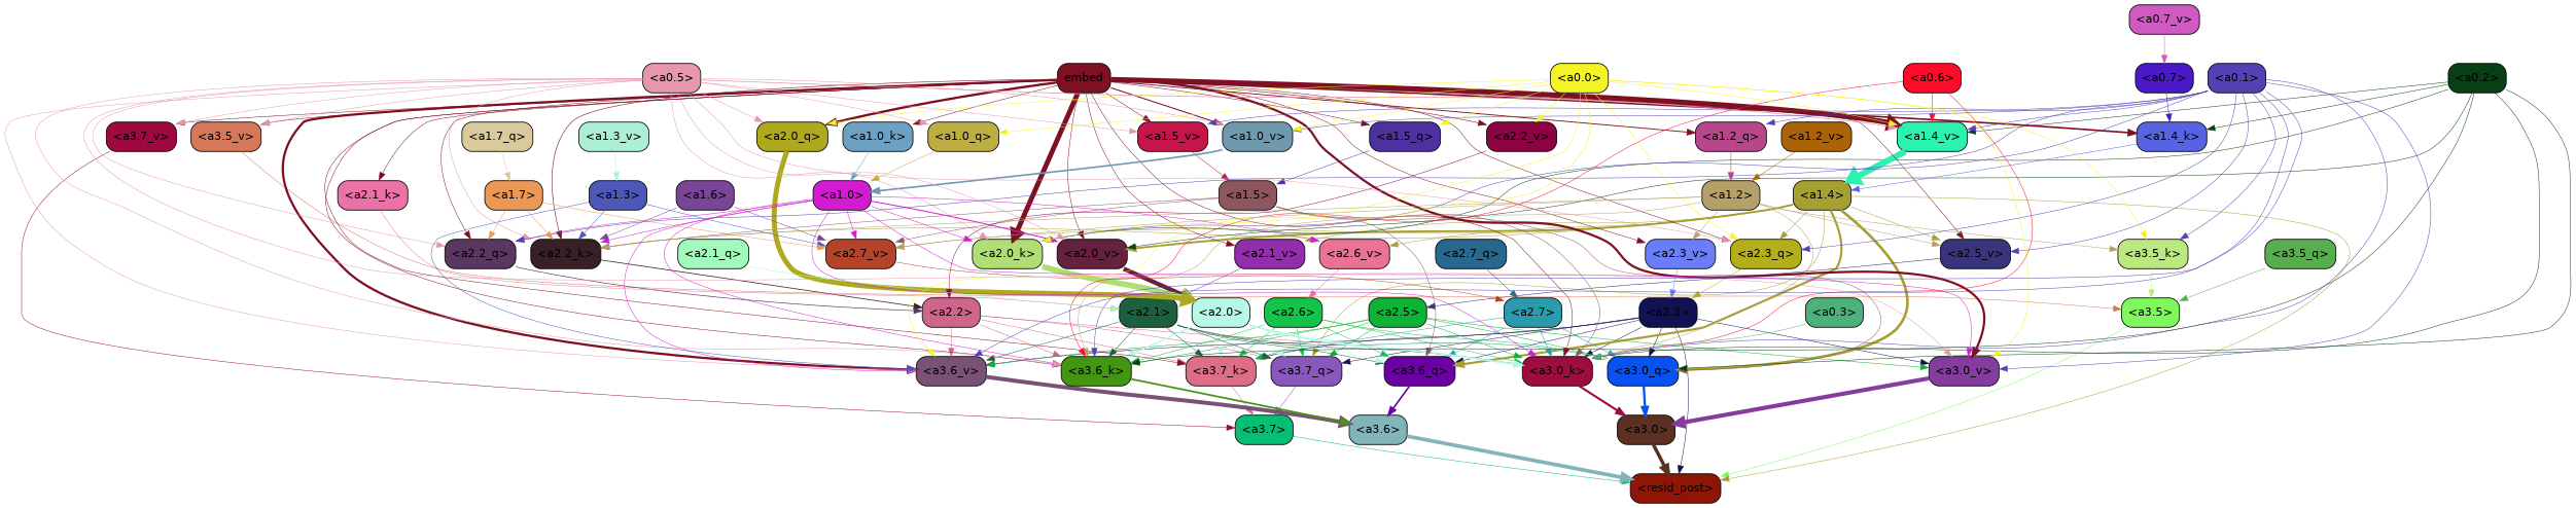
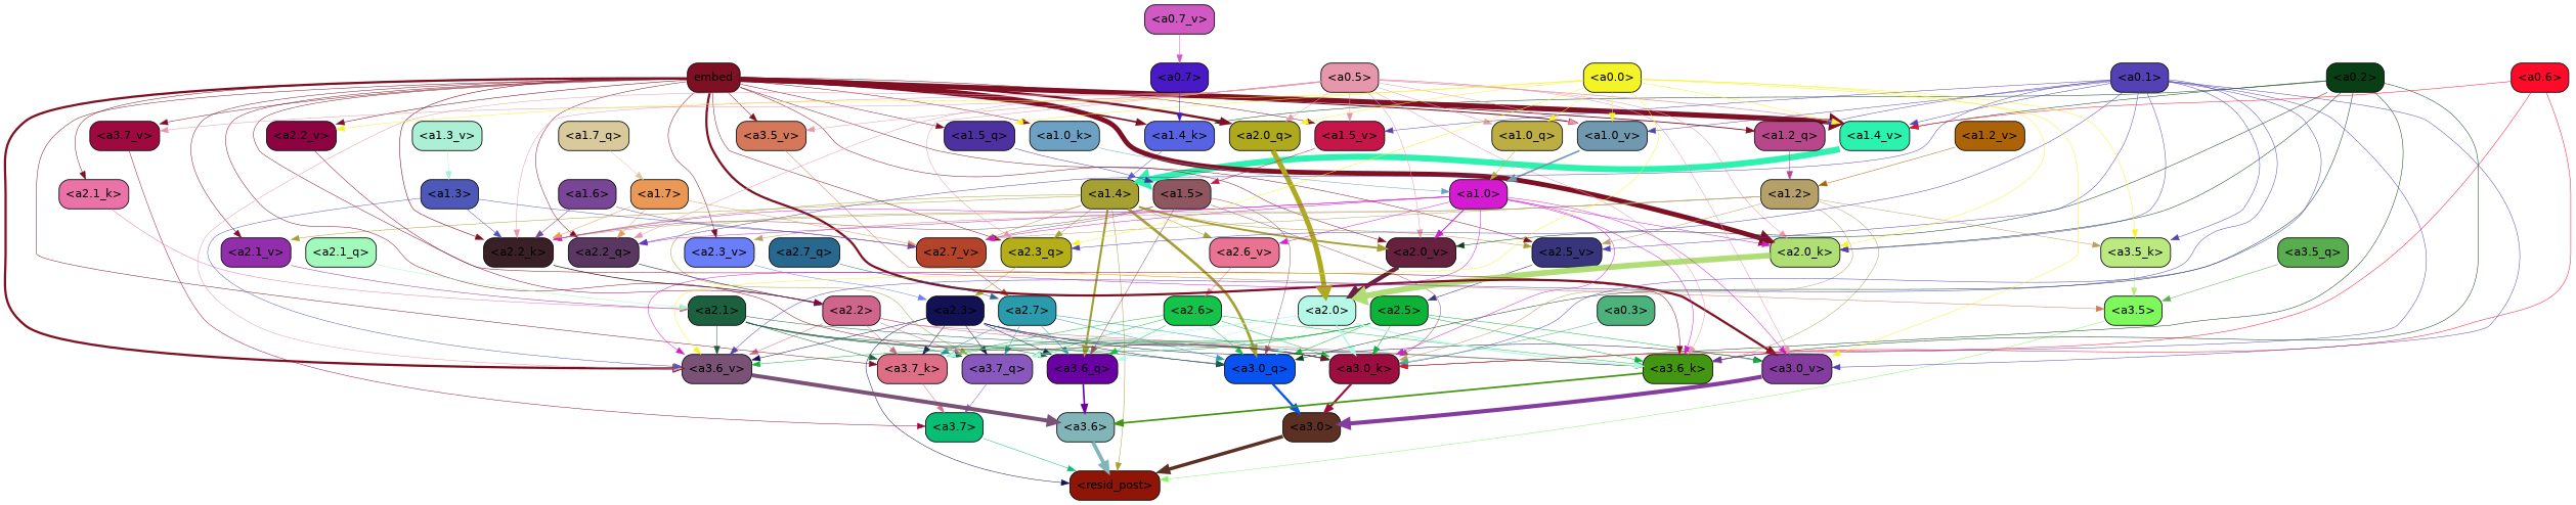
  strict digraph {
    splines=true
    node [color=black fontname=Helvetica shape=box style="filled, rounded"]
    edge [color="#7f1023" penwidth=0.6]
    "<a3.7>" [fillcolor="#07be74"]
    "<resid_post>" [fillcolor="#8f1606"]
    "<a3.6>" [fillcolor="#82b5b8"]
    "<a3.5>" [fillcolor="#7ef85c"]
    "<a3.0>" [fillcolor="#5c3022"]
    "<a2.3>" [fillcolor="#121153"]
    "<a3.7_q>" [fillcolor="#8958bd"]
    "<a3.6_q>" [fillcolor="#6a02a3"]
    "<a3.0_q>" [fillcolor="#0752f0"]
    "<a3.7_k>" [fillcolor="#dd6e86"]
    "<a3.0_k>" [fillcolor="#9d0d3f"]
    "<a3.6_v>" [fillcolor="#7a5177"]
    "<a3.0_v>" [fillcolor="#843d9f"]
    "<a1.4>" [fillcolor="#a6a033"]
    "<a2.3_q>" [fillcolor="#b4ae19"]
    "<a2.2_k>" [fillcolor="#392026"]
    "<a2.7_v>" [fillcolor="#b4432a"]
    "<a2.6_v>" [fillcolor="#ea7293"]
    "<a2.5_v>" [fillcolor="#39357d"]
    "<a2.1_v>" [fillcolor="#922eab"]
    "<a2.0_v>" [fillcolor="#65213e"]
    "<a2.2>" [fillcolor="#cf658b"]
    "<a2.7>" [fillcolor="#2a9bac"]
    "<a2.6>" [fillcolor="#13c34a"]
    "<a2.5>" [fillcolor="#0cb336"]
    "<a2.1>" [fillcolor="#1d6040"]
    "<a2.0>" [fillcolor="#b6f8e7"]
    "<a3.6_k>" [fillcolor="#439612"]
    "<a3.5_q>" [fillcolor="#58ad4e"]
    "<a3.5_k>" [fillcolor="#bbe980"]
    "<a3.7_v>" [fillcolor="#9e0a40"]
    "<a3.5_v>" [fillcolor="#d5785a"]
    "<a1.5>" [fillcolor="#8e5760"]
    "<a0.2>" [fillcolor="#093f14"]
    "<a2.0_k>" [fillcolor="#afdf74"]
    "<a1.4_k>" [fillcolor="#5863e3"]
    "<a1.4_v>" [fillcolor="#2bf3af"]
    embed [fillcolor="#7f1023"]
    "<a2.2_q>" [fillcolor="#5a3761"]
    "<a2.0_q>" [fillcolor="#aea91d"]
    "<a2.1_k>" [fillcolor="#ea72a7"]
    "<a2.3_v>" [fillcolor="#697ef8"]
    "<a2.2_v>" [fillcolor="#8d0342"]
    "<a1.5_q>" [fillcolor="#4e31a0"]
    "<a1.2_q>" [fillcolor="#b7478a"]
    "<a1.0_k>" [fillcolor="#6da1c4"]
    "<a1.5_v>" [fillcolor="#c61649"]
    "<a1.0_v>" [fillcolor="#7099b0"]
    "<a1.2>" [fillcolor="#b6a069"]
    "<a1.0>" [fillcolor="#d51bd2"]
    "<a0.6>" [fillcolor="#ff0b29"]
    "<a0.5>" [fillcolor="#e697ac"]
    "<a1.0_q>" [fillcolor="#bcae43"]
    "<a0.1>" [fillcolor="#5441b4"]
    "<a0.0>" [fillcolor="#f4f326"]
    "<a0.3>" [fillcolor="#4db17b"]
    "<a1.3>" [fillcolor="#4d58b8"]
    "<a2.7_q>" [fillcolor="#28678e"]
    "<a2.1_q>" [fillcolor="#a1fabb"]
    "<a1.7>" [fillcolor="#eb9756"]
    "<a1.6>" [fillcolor="#794596"]
    "<a1.7_q>" [fillcolor="#d8ca9b"]
    "<a1.3_v>" [fillcolor="#abefd4"]
    "<a1.2_v>" [fillcolor="#ac6308"]
    "<a0.7>" [fillcolor="#4919c8"]
    "<a0.7_v>" [fillcolor="#d059c4"]
    "<a3.7>" -> "<resid_post>" [color="#07be74"]
    "<a3.6>" -> "<resid_post>" [color="#82b5b8" penwidth=4.646730065345764]
    "<a3.5>" -> "<resid_post>" [color="#7ef85c"]
    "<a3.0>" -> "<resid_post>" [color="#5c3022" penwidth=4.323132634162903]
    "<a2.3>" -> "<resid_post>" [color="#121153"]
    "<a2.3>" -> "<a3.7_q>" [color="#121153"]
    "<a2.3>" -> "<a3.6_q>" [color="#121153"]
    "<a2.3>" -> "<a3.0_q>" [color="#121153"]
    "<a2.3>" -> "<a3.7_k>" [color="#121153"]
    "<a2.3>" -> "<a3.0_k>" [color="#121153"]
    "<a2.3>" -> "<a3.6_v>" [color="#121153"]
    "<a2.3>" -> "<a3.0_v>" [color="#121153"]
    "<a3.7_q>" -> "<a3.7>" [color="#8958bd"]
    "<a3.6_q>" -> "<a3.6>" [color="#6a02a3" penwidth=2.03758105635643]
    "<a3.0_q>" -> "<a3.0>" [color="#0752f0" penwidth=2.8638100624084473]
    "<a3.7_k>" -> "<a3.7>" [color="#dd6e86"]
    "<a3.0_k>" -> "<a3.0>" [color="#9d0d3f" penwidth=2.6274144649505615]
    "<a3.6_v>" -> "<a3.6>" [color="#7a5177" penwidth=5.002329230308533]
    "<a3.0_v>" -> "<a3.0>" [color="#843d9f" penwidth=5.188832879066467]
    "<a1.4>" -> "<resid_post>" [color="#a6a033"]
    "<a1.4>" -> "<a3.7_q>" [color="#a6a033"]
    "<a1.4>" -> "<a3.6_q>" [color="#a6a033" penwidth=2.700703263282776]
    "<a1.4>" -> "<a3.0_q>" [color="#a6a033" penwidth=3.34255850315094]
    "<a1.4>" -> "<a2.3_q>" [color="#a6a033"]
    "<a1.4>" -> "<a2.2_k>" [color="#a6a033"]
    "<a1.4>" -> "<a2.7_v>" [color="#a6a033"]
    "<a1.4>" -> "<a2.6_v>" [color="#a6a033"]
    "<a1.4>" -> "<a2.5_v>" [color="#a6a033"]
    "<a1.4>" -> "<a2.1_v>" [color="#a6a033"]
    "<a1.4>" -> "<a2.0_v>" [color="#a6a033" penwidth=2.387977123260498]
    "<a2.3_q>" -> "<a2.3>" [color="#b4ae19"]
    "<a2.2_k>" -> "<a2.2>" [color="#392026" penwidth=0.9331893920898438]
    "<a2.7_v>" -> "<a2.7>" [color="#b4432a"]
    "<a2.6_v>" -> "<a2.6>" [color="#ea7293"]
    "<a2.5_v>" -> "<a2.5>" [color="#39357d" penwidth=0.6657319068908691]
    "<a2.1_v>" -> "<a2.1>" [color="#922eab"]
    "<a2.0_v>" -> "<a2.0>" [color="#65213e" penwidth=5.380099236965179]
    "<a2.2>" -> "<a3.7_q>" [color="#cf658b"]
    "<a2.2>" -> "<a3.7_k>" [color="#cf658b"]
    "<a2.2>" -> "<a3.0_k>" [color="#cf658b"]
    "<a2.2>" -> "<a3.6_v>" [color="#cf658b"]
    "<a2.2>" -> "<a3.6_k>" [color="#cf658b"]
+   "<a2.7>" -> "<a3.7_q>" [color="#2a9bac"]
    "<a2.7>" -> "<a3.6_q>" [color="#2a9bac"]
    "<a2.7>" -> "<a3.0_q>" [color="#2a9bac"]
    "<a2.7>" -> "<a3.7_k>" [color="#2a9bac"]
    "<a2.7>" -> "<a3.0_k>" [color="#2a9bac"]
    "<a2.6>" -> "<a3.7_q>" [color="#13c34a"]
    "<a2.6>" -> "<a3.6_q>" [color="#13c34a"]
    "<a2.6>" -> "<a3.0_q>" [color="#13c34a"]
    "<a2.6>" -> "<a3.7_k>" [color="#13c34a"]
    "<a2.6>" -> "<a3.0_k>" [color="#13c34a"]
    "<a2.6>" -> "<a3.6_k>" [color="#13c34a"]
    "<a2.5>" -> "<a3.7_q>" [color="#0cb336"]
    "<a2.5>" -> "<a3.0_q>" [color="#0cb336"]
    "<a2.5>" -> "<a3.7_k>" [color="#0cb336"]
    "<a2.5>" -> "<a3.0_k>" [color="#0cb336"]
    "<a2.5>" -> "<a3.6_v>" [color="#0cb336"]
    "<a2.5>" -> "<a3.0_v>" [color="#0cb336"]
    "<a2.5>" -> "<a3.6_k>" [color="#0cb336"]
    "<a2.1>" -> "<a3.7_q>" [color="#1d6040"]
    "<a2.1>" -> "<a3.6_q>" [color="#1d6040"]
    "<a2.1>" -> "<a3.0_q>" [color="#1d6040"]
    "<a2.1>" -> "<a3.7_k>" [color="#1d6040"]
    "<a2.1>" -> "<a3.0_k>" [color="#1d6040"]
    "<a2.1>" -> "<a3.6_v>" [color="#1d6040"]
    "<a2.1>" -> "<a3.6_k>" [color="#1d6040"]
    "<a2.0>" -> "<a3.7_q>" [color="#b6f8e7"]
    "<a2.0>" -> "<a3.6_q>" [color="#b6f8e7"]
    "<a2.0>" -> "<a3.0_q>" [color="#b6f8e7"]
    "<a2.0>" -> "<a3.7_k>" [color="#b6f8e7"]
    "<a2.0>" -> "<a3.0_k>" [color="#b6f8e7" penwidth=2.2218968719244003]
    "<a2.0>" -> "<a3.6_k>" [color="#b6f8e7" penwidth=1.6454488784074783]
    "<a3.6_k>" -> "<a3.6>" [color="#439612" penwidth=2.174198240041733]
    "<a3.5_q>" -> "<a3.5>" [color="#58ad4e"]
    "<a3.5_k>" -> "<a3.5>" [color="#bbe980"]
    "<a3.7_v>" -> "<a3.7>" [color="#9e0a40"]
    "<a3.5_v>" -> "<a3.5>" [color="#d5785a"]
    "<a1.5>" -> "<a3.6_q>" [color="#8e5760"]
    "<a1.5>" -> "<a3.0_q>" [color="#8e5760"]
    "<a1.5>" -> "<a3.0_k>" [color="#8e5760"]
    "<a1.5>" -> "<a2.2_k>" [color="#8e5760"]
    "<a1.5>" -> "<a2.7_v>" [color="#8e5760"]
    "<a0.2>" -> "<a3.0_q>" [color="#093f14"]
    "<a0.2>" -> "<a3.0_k>" [color="#093f14"]
    "<a0.2>" -> "<a2.0_v>" [color="#093f14"]
    "<a0.2>" -> "<a3.6_k>" [color="#093f14"]
    "<a0.2>" -> "<a2.0_k>" [color="#093f14"]
    "<a0.2>" -> "<a1.4_k>" [color="#093f14"]
    "<a0.2>" -> "<a1.4_v>" [color="#093f14"]
    "<a2.0_k>" -> "<a2.0>" [color="#afdf74" penwidth=7.158664226531982]
    "<a1.4_k>" -> "<a1.4>" [color="#5863e3"]
    "<a1.4_v>" -> "<a1.4>" [color="#2bf3af" penwidth=7.649995803833008]
    embed -> "<a3.7_k>"
    embed -> "<a3.0_k>"
    embed -> "<a3.6_v>" [penwidth=2.8301228284835815]
    embed -> "<a3.0_v>" [penwidth=2.7660785913467407]
    embed -> "<a2.3_q>"
    embed -> "<a2.2_k>" [penwidth=0.7099294662475586]
    embed -> "<a2.5_v>"
    embed -> "<a2.1_v>"
    embed -> "<a2.0_v>"
    embed -> "<a3.6_k>"
    embed -> "<a3.7_v>"
    embed -> "<a3.5_v>"
    embed -> "<a2.0_k>" [penwidth=6.075345039367676]
    embed -> "<a1.4_k>" [penwidth=2.043105125427246]
    embed -> "<a1.4_v>" [penwidth=6.46385931968689]
    embed -> "<a2.2_q>"
    embed -> "<a2.0_q>" [penwidth=2.918822765350342]
    embed -> "<a2.1_k>"
    embed -> "<a2.3_v>"
    embed -> "<a2.2_v>" [penwidth=0.6909599304199219]
    embed -> "<a1.5_q>"
    embed -> "<a1.2_q>" [penwidth=1.1075286865234375]
    embed -> "<a1.0_k>"
    embed -> "<a1.5_v>"
    embed -> "<a1.0_v>" [penwidth=1.273291826248169]
    "<a2.2_q>" -> "<a2.2>" [color="#5a3761" penwidth=0.8114519119262695]
    "<a2.0_q>" -> "<a2.0>" [color="#aea91d" penwidth=6.2323237657547]
    "<a2.1_k>" -> "<a2.1>" [color="#ea72a7"]
    "<a2.3_v>" -> "<a2.3>" [color="#697ef8"]
    "<a2.2_v>" -> "<a2.2>" [color="#8d0342"]
    "<a1.5_q>" -> "<a1.5>" [color="#4e31a0"]
    "<a1.2_q>" -> "<a1.2>" [color="#b7478a" penwidth=0.6965713500976562]
    "<a1.0_k>" -> "<a1.0>" [color="#6da1c4"]
    "<a1.5_v>" -> "<a1.5>" [color="#c61649"]
    "<a1.0_v>" -> "<a1.0>" [color="#7099b0" penwidth=2.050852060317993]
    "<a1.2>" -> "<a3.0_k>" [color="#b6a069"]
    "<a1.2>" -> "<a2.2_k>" [color="#b6a069"]
    "<a1.2>" -> "<a2.7_v>" [color="#b6a069"]
    "<a1.2>" -> "<a2.5_v>" [color="#b6a069"]
    "<a1.2>" -> "<a3.6_k>" [color="#b6a069"]
    "<a1.2>" -> "<a3.5_k>" [color="#b6a069"]
    "<a1.2>" -> "<a2.3_v>" [color="#b6a069"]
    "<a1.0>" -> "<a3.0_k>" [color="#d51bd2"]
    "<a1.0>" -> "<a3.6_v>" [color="#d51bd2"]
    "<a1.0>" -> "<a3.0_v>" [color="#d51bd2"]
    "<a1.0>" -> "<a2.2_k>" [color="#d51bd2"]
    "<a1.0>" -> "<a2.7_v>" [color="#d51bd2"]
    "<a1.0>" -> "<a2.6_v>" [color="#d51bd2"]
    "<a1.0>" -> "<a2.0_v>" [color="#d51bd2" penwidth=1.2435333728790283]
    "<a1.0>" -> "<a3.6_k>" [color="#d51bd2"]
    "<a1.0>" -> "<a2.0_k>" [color="#d51bd2"]
    "<a1.0>" -> "<a2.2_q>" [color="#d51bd2"]
    "<a0.6>" -> "<a3.0_k>" [color="#ff0b29"]
    "<a0.6>" -> "<a3.6_k>" [color="#ff0b29"]
    "<a0.6>" -> "<a1.4_v>" [color="#ff0b29"]
    "<a0.5>" -> "<a3.6_v>" [color="#e697ac"]
    "<a0.5>" -> "<a3.0_v>" [color="#e697ac" penwidth=0.6124261617660522]
    "<a0.5>" -> "<a2.3_q>" [color="#e697ac"]
    "<a0.5>" -> "<a2.2_k>" [color="#e697ac"]
    "<a0.5>" -> "<a2.0_v>" [color="#e697ac"]
    "<a0.5>" -> "<a3.6_k>" [color="#e697ac"]
    "<a0.5>" -> "<a3.7_v>" [color="#e697ac"]
    "<a0.5>" -> "<a3.5_v>" [color="#e697ac"]
    "<a0.5>" -> "<a2.0_k>" [color="#e697ac" penwidth=0.6112704277038574]
    "<a0.5>" -> "<a1.4_v>" [color="#e697ac" penwidth=0.9145197868347168]
    "<a0.5>" -> "<a2.2_q>" [color="#e697ac"]
    "<a0.5>" -> "<a2.0_q>" [color="#e697ac"]
    "<a0.5>" -> "<a1.5_v>" [color="#e697ac"]
    "<a0.5>" -> "<a1.0_v>" [color="#e697ac"]
    "<a0.5>" -> "<a1.0_q>" [color="#e697ac"]
    "<a1.0_q>" -> "<a1.0>" [color="#bcae43"]
    "<a0.1>" -> "<a3.0_k>" [color="#5441b4"]
    "<a0.1>" -> "<a3.6_v>" [color="#5441b4"]
    "<a0.1>" -> "<a3.0_v>" [color="#5441b4"]
    "<a0.1>" -> "<a2.3_q>" [color="#5441b4"]
    "<a0.1>" -> "<a2.5_v>" [color="#5441b4"]
    "<a0.1>" -> "<a3.6_k>" [color="#5441b4"]
    "<a0.1>" -> "<a3.5_k>" [color="#5441b4"]
    "<a0.1>" -> "<a2.0_k>" [color="#5441b4"]
    "<a0.1>" -> "<a1.4_v>" [color="#5441b4"]
    "<a0.1>" -> "<a2.2_q>" [color="#5441b4"]
    "<a0.1>" -> "<a1.2_q>" [color="#5441b4"]
    "<a0.1>" -> "<a1.5_v>" [color="#5441b4"]
    "<a0.1>" -> "<a1.0_v>" [color="#5441b4"]
    "<a0.0>" -> "<a3.6_v>" [color="#f4f326"]
    "<a0.0>" -> "<a3.0_v>" [color="#f4f326"]
    "<a0.0>" -> "<a2.3_q>" [color="#f4f326"]
    "<a0.0>" -> "<a3.5_k>" [color="#f4f326"]
    "<a0.0>" -> "<a2.0_k>" [color="#f4f326"]
    "<a0.0>" -> "<a1.4_v>" [color="#f4f326"]
    "<a0.0>" -> "<a2.0_q>" [color="#f4f326"]
    "<a0.0>" -> "<a2.2_v>" [color="#f4f326"]
    "<a0.0>" -> "<a1.5_q>" [color="#f4f326"]
    "<a0.0>" -> "<a1.0_v>" [color="#f4f326"]
    "<a0.0>" -> "<a1.0_q>" [color="#f4f326"]
    "<a0.3>" -> "<a3.0_k>" [color="#4db17b"]
    "<a1.3>" -> "<a3.6_v>" [color="#4d58b8"]
    "<a1.3>" -> "<a2.2_k>" [color="#4d58b8"]
    "<a1.3>" -> "<a2.7_v>" [color="#4d58b8"]
    "<a2.7_q>" -> "<a2.7>" [color="#28678e"]
    "<a2.1_q>" -> "<a2.1>" [color="#a1fabb"]
    "<a1.7>" -> "<a2.2_k>" [color="#eb9756"]
    "<a1.7>" -> "<a2.7_v>" [color="#eb9756"]
    "<a1.7>" -> "<a2.2_q>" [color="#eb9756"]
    "<a1.6>" -> "<a2.2_k>" [color="#794596"]
    "<a1.6>" -> "<a2.7_v>" [color="#794596"]
    "<a1.7_q>" -> "<a1.7>" [color="#d8ca9b"]
    "<a1.3_v>" -> "<a1.3>" [color="#abefd4"]
    "<a1.2_v>" -> "<a1.2>" [color="#ac6308"]
    "<a0.7>" -> "<a1.4_k>" [color="#4919c8"]
    "<a0.7_v>" -> "<a0.7>" [color="#d059c4"]
  }
